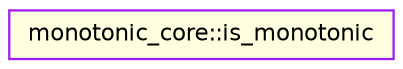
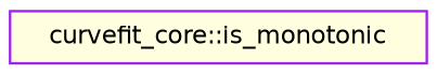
  digraph {
    rankdir=LR
-   n1 [color=purple fillcolor=lightyellow fontname=Helvetica fontsize=10 height=0.2 label="monotonic_core::is_monotonic" shape=record style=filled width=0.4]
+   n1 [color=purple fillcolor=lightyellow fontname=Helvetica fontsize=10 height=0.2 label="curvefit_core::is_monotonic" shape=record style=filled width=0.4]
  }
